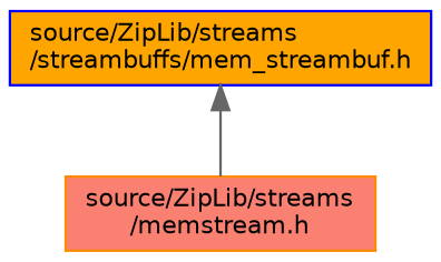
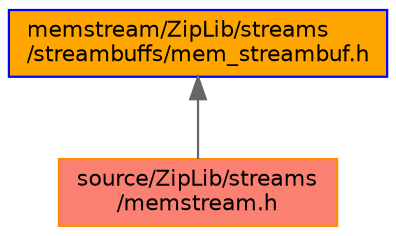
  digraph {
    node [fontname=Helvetica fontsize=10 shape=record style=filled]
-   n1 [color=blue fillcolor=orange fontcolor=black height=0.2 label="source/ZipLib/streams\l/streambuffs/mem_streambuf.h" width=0.4]
+   n1 [color=blue fillcolor=orange fontcolor=black height=0.2 label="memstream/ZipLib/streams\l/streambuffs/mem_streambuf.h" width=0.4]
    n2 [color=darkorange fillcolor=salmon height=0.2 label="source/ZipLib/streams\l/memstream.h" width=0.4]
    n1 -> n2 [color=gray40 dir=back fontname=Helvetica fontsize=10 labelfontname=Helvetica labelfontsize=10 style=solid]
  }
